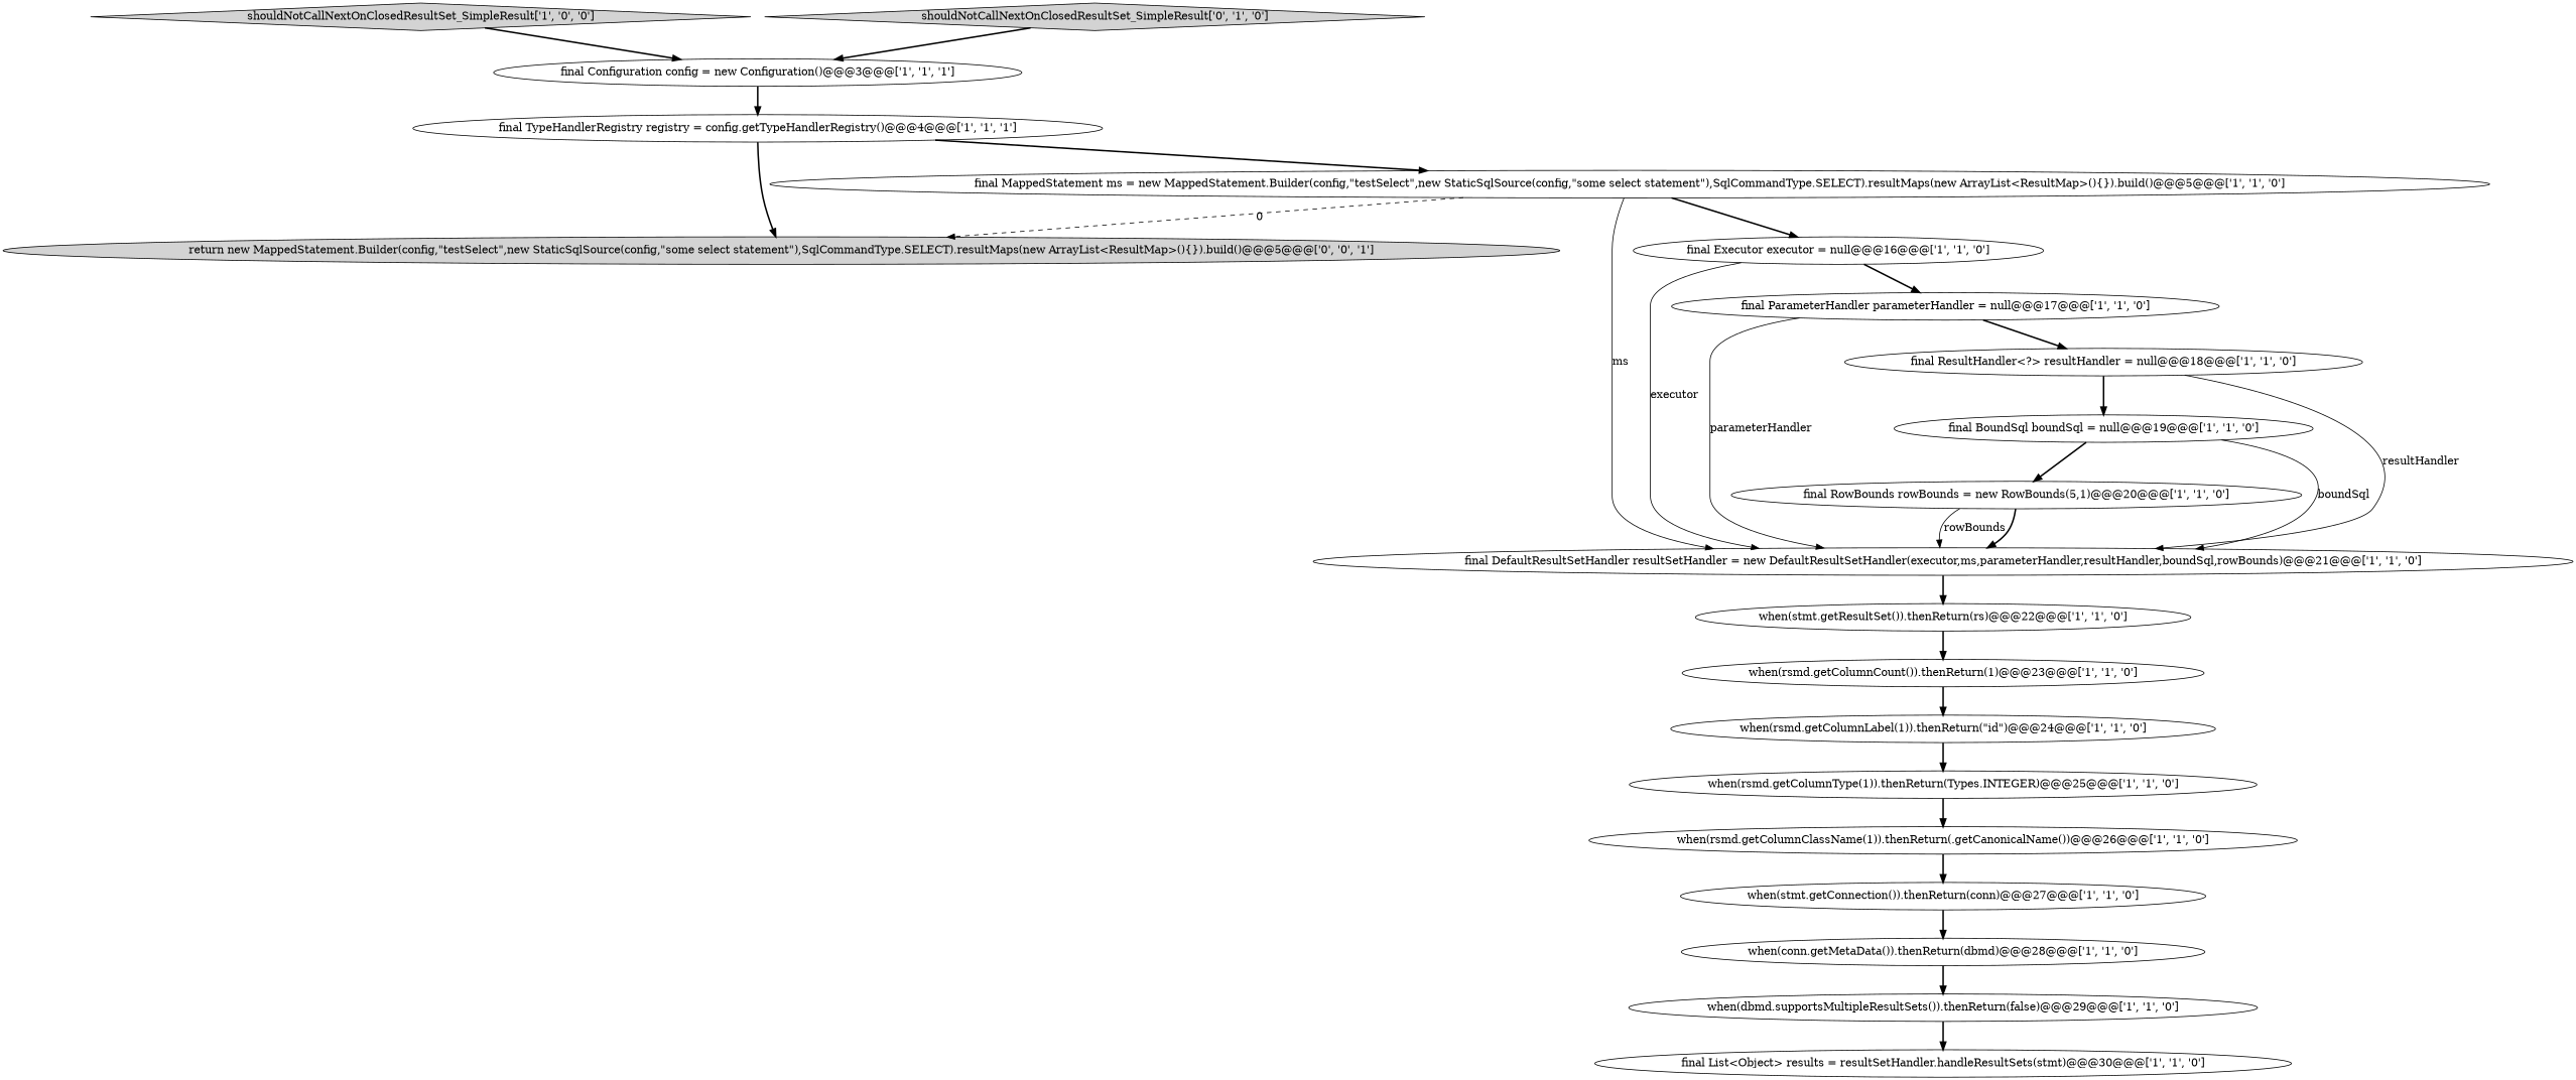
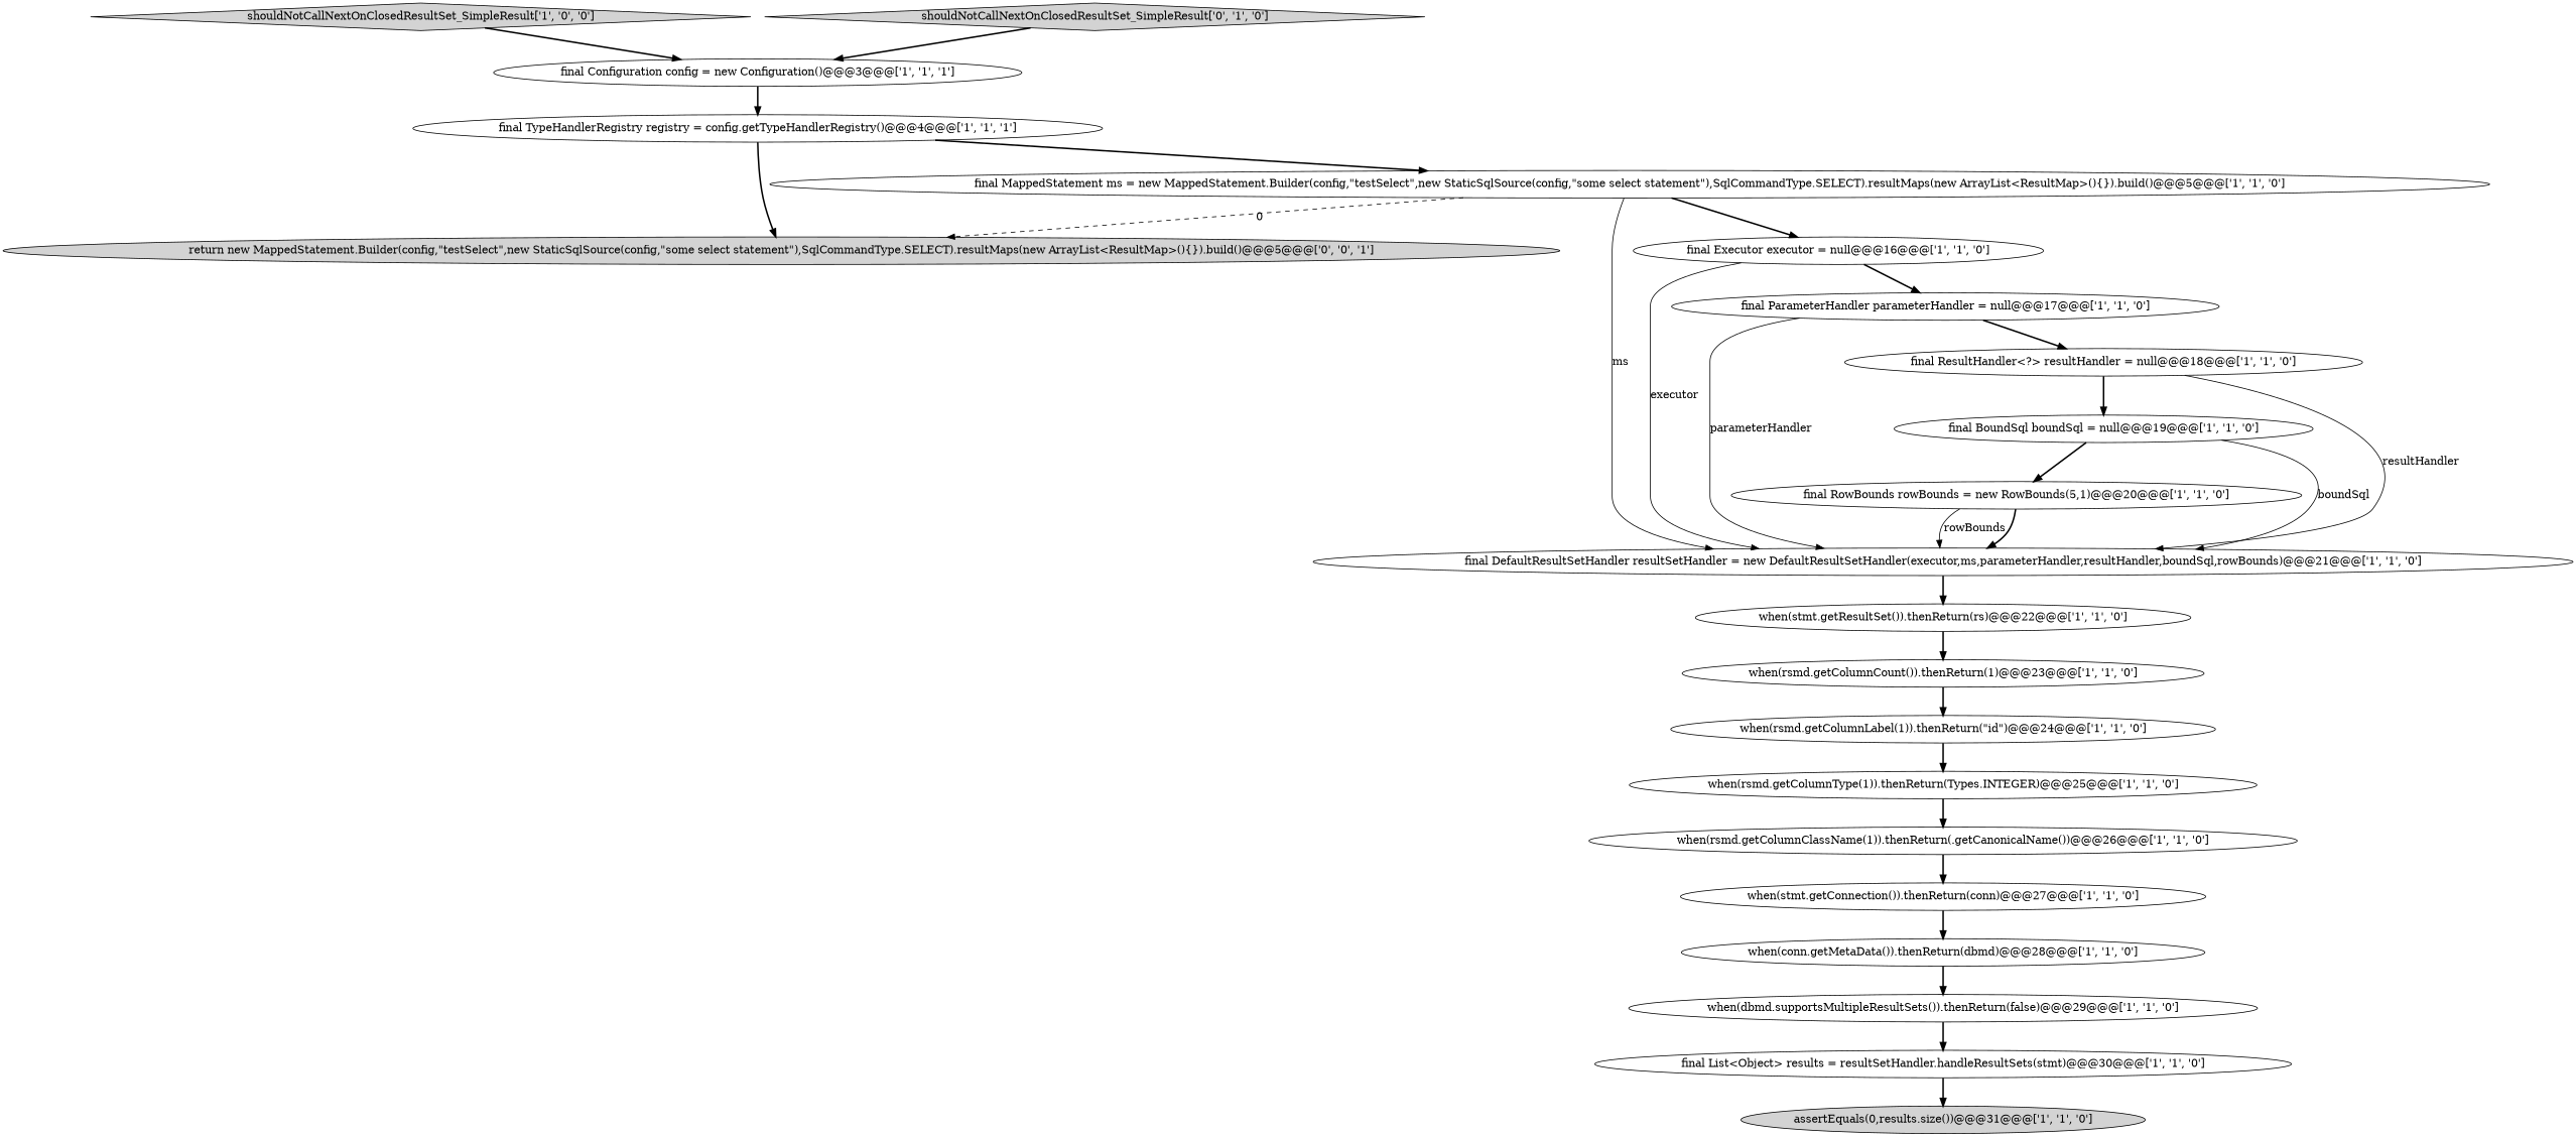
  digraph {
    node [fillcolor=white shape=ellipse style=filled]
    edge [style=bold]
    n1 [label="when(rsmd.getColumnType(1)).thenReturn(Types.INTEGER)@@@25@@@['1', '1', '0']"]
    n2 [label="when(rsmd.getColumnClassName(1)).thenReturn(.getCanonicalName())@@@26@@@['1', '1', '0']"]
    n3 [label="when(stmt.getConnection()).thenReturn(conn)@@@27@@@['1', '1', '0']"]
+   n4 [fillcolor=lightgray label="assertEquals(0,results.size())@@@31@@@['1', '1', '0']"]
    n5 [label="when(dbmd.supportsMultipleResultSets()).thenReturn(false)@@@29@@@['1', '1', '0']"]
    n6 [label="final List<Object> results = resultSetHandler.handleResultSets(stmt)@@@30@@@['1', '1', '0']"]
    n7 [label="when(conn.getMetaData()).thenReturn(dbmd)@@@28@@@['1', '1', '0']"]
    n8 [fillcolor=lightgray label="shouldNotCallNextOnClosedResultSet_SimpleResult['1', '0', '0']" shape=diamond]
    n9 [label="final Configuration config = new Configuration()@@@3@@@['1', '1', '1']"]
    n10 [label="final TypeHandlerRegistry registry = config.getTypeHandlerRegistry()@@@4@@@['1', '1', '1']"]
    n11 [label="final BoundSql boundSql = null@@@19@@@['1', '1', '0']"]
    n12 [label="final RowBounds rowBounds = new RowBounds(5,1)@@@20@@@['1', '1', '0']"]
    n13 [label="final DefaultResultSetHandler resultSetHandler = new DefaultResultSetHandler(executor,ms,parameterHandler,resultHandler,boundSql,rowBounds)@@@21@@@['1', '1', '0']"]
    n14 [label="when(stmt.getResultSet()).thenReturn(rs)@@@22@@@['1', '1', '0']"]
    n15 [label="final Executor executor = null@@@16@@@['1', '1', '0']"]
    n16 [label="final ParameterHandler parameterHandler = null@@@17@@@['1', '1', '0']"]
    n17 [label="final ResultHandler<?> resultHandler = null@@@18@@@['1', '1', '0']"]
    n18 [fillcolor=lightgray label="return new MappedStatement.Builder(config,\"testSelect\",new StaticSqlSource(config,\"some select statement\"),SqlCommandType.SELECT).resultMaps(new ArrayList<ResultMap>(){}).build()@@@5@@@['0', '0', '1']"]
    n19 [label="final MappedStatement ms = new MappedStatement.Builder(config,\"testSelect\",new StaticSqlSource(config,\"some select statement\"),SqlCommandType.SELECT).resultMaps(new ArrayList<ResultMap>(){}).build()@@@5@@@['1', '1', '0']"]
    n20 [label="when(rsmd.getColumnCount()).thenReturn(1)@@@23@@@['1', '1', '0']"]
    n21 [label="when(rsmd.getColumnLabel(1)).thenReturn(\"id\")@@@24@@@['1', '1', '0']"]
    n22 [fillcolor=lightgray label="shouldNotCallNextOnClosedResultSet_SimpleResult['0', '1', '0']" shape=diamond]
    n1 -> n2
    n2 -> n3
    n3 -> n7
    n5 -> n6
+   n6 -> n4
    n7 -> n5
    n8 -> n9
    n9 -> n10
    n10 -> n18
    n10 -> n19
    n11 -> n12
    n11 -> n13 [label=boundSql style=solid]
    n12 -> n13 [label=rowBounds style=solid]
    n12 -> n13
    n13 -> n14
    n14 -> n20
    n15 -> n13 [label=executor style=solid]
    n15 -> n16
    n16 -> n13 [label=parameterHandler style=solid]
    n16 -> n17
    n17 -> n11
    n17 -> n13 [label=resultHandler style=solid]
    n19 -> n13 [label=ms style=solid]
    n19 -> n15
    n19 -> n18 [label=0 style=dashed]
    n20 -> n21
    n21 -> n1
    n22 -> n9
  }
